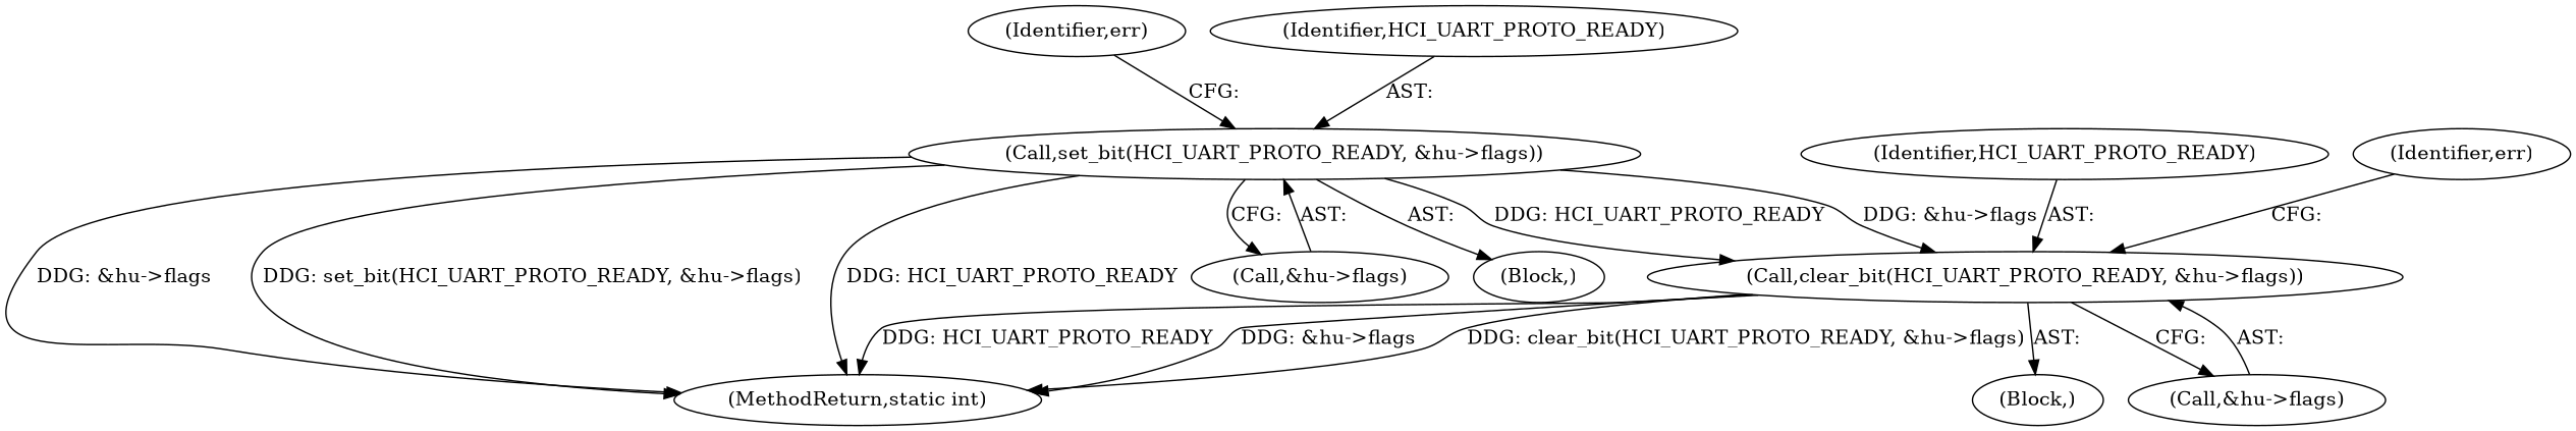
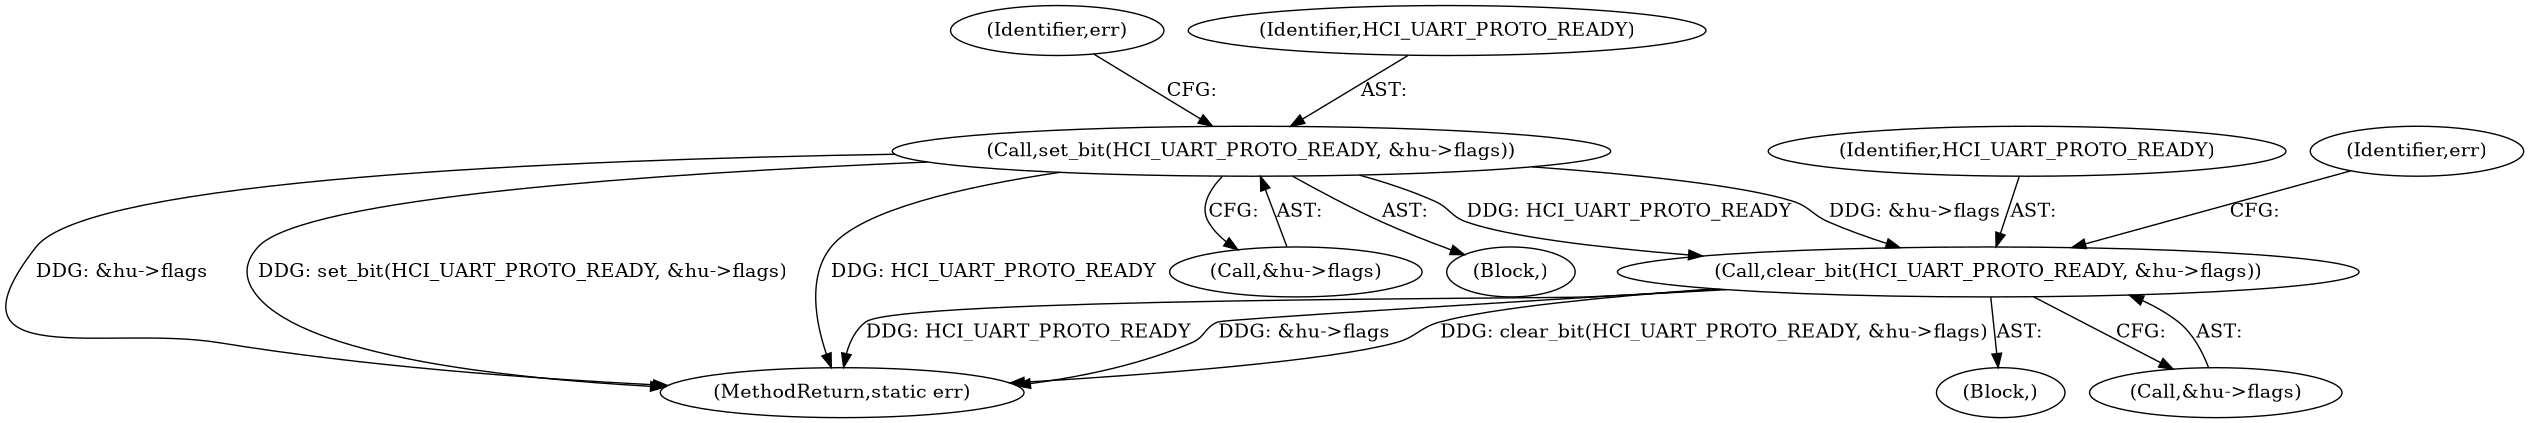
  digraph {
    n1 [label="(Call,clear_bit(HCI_UART_PROTO_READY, &hu->flags))"]
    n2 [label="(Call,&hu->flags)"]
-   n3 [label="(MethodReturn,static int)"]
+   n3 [label="(MethodReturn,static err)"]
    n4 [label="(Block,)"]
    n5 [label="(Call,set_bit(HCI_UART_PROTO_READY, &hu->flags))"]
    n6 [label="(Call,&hu->flags)"]
    n7 [label="(Block,)"]
    n8 [label="(Identifier,HCI_UART_PROTO_READY)"]
    n9 [label="(Identifier,err)"]
    n10 [label="(Identifier,err)"]
    n11 [label="(Identifier,HCI_UART_PROTO_READY)"]
    n1 -> n2 [label="CFG: "]
    n1 -> n3 [label="DDG: clear_bit(HCI_UART_PROTO_READY, &hu->flags)"]
    n1 -> n3 [label="DDG: HCI_UART_PROTO_READY"]
    n1 -> n3 [label="DDG: &hu->flags"]
    n1 -> n4 [label="AST: "]
    n2 -> n1 [label="AST: "]
    n5 -> n1 [label="DDG: HCI_UART_PROTO_READY"]
    n5 -> n1 [label="DDG: &hu->flags"]
    n5 -> n3 [label="DDG: &hu->flags"]
    n5 -> n3 [label="DDG: set_bit(HCI_UART_PROTO_READY, &hu->flags)"]
    n5 -> n3 [label="DDG: HCI_UART_PROTO_READY"]
    n5 -> n6 [label="CFG: "]
    n5 -> n7 [label="AST: "]
    n6 -> n5 [label="AST: "]
    n8 -> n1 [label="AST: "]
    n9 -> n1 [label="CFG: "]
    n10 -> n5 [label="CFG: "]
    n11 -> n5 [label="AST: "]
  }
